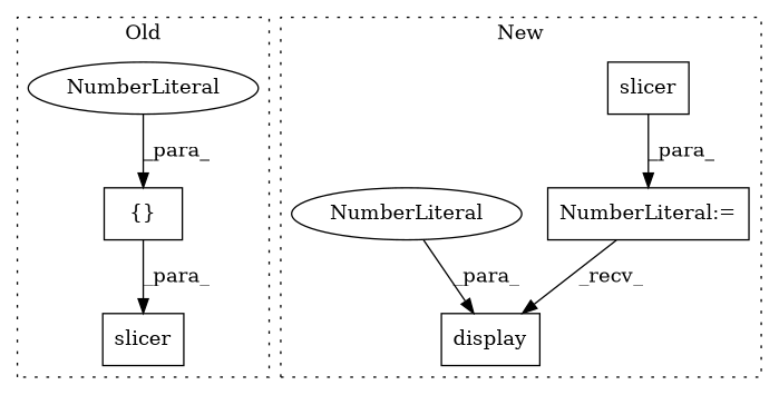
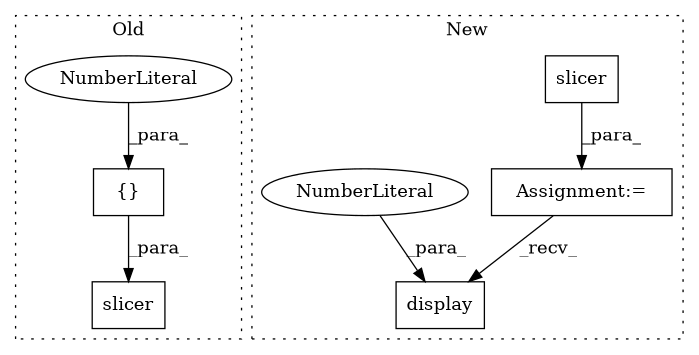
  digraph {
    node [a=32 l="7,1" shape=box]
    n1 [label=slicer s="2242,2337"]
    n2 [a=4 l="1,1" label="{}" s="2327,2330"]
    n3 [a=34 l=2 label=NumberLiteral s=2328 shape=ellipse]
    n4 [l="8,1" label=display s="2360,2380"]
    n5 [label=slicer s="2258,2272"]
    n6 [a=34 l=2 label=NumberLiteral s=2378 shape=ellipse]
-   n7 [a=7 l=1 label="NumberLiteral:=" s=2252]
+   n7 [a=7 l=1 label="Assignment:=" s=2252]
    subgraph cluster_1 {
      label=Old
      style=dotted
      n1
      n2
      n3
    }
    subgraph cluster_2 {
      label=New
      style=dotted
      n4
      n5
      n6
      n7
    }
    n2 -> n1 [label=_para_]
    n3 -> n2 [label=_para_]
    n5 -> n7 [label=_para_]
    n6 -> n4 [label=_para_]
    n7 -> n4 [label=_recv_]
  }
